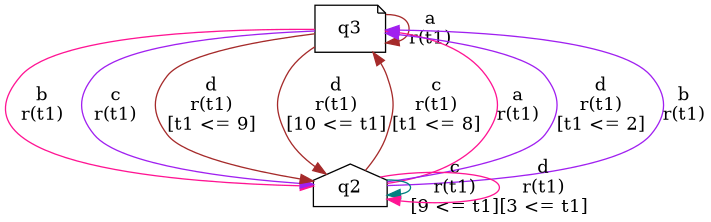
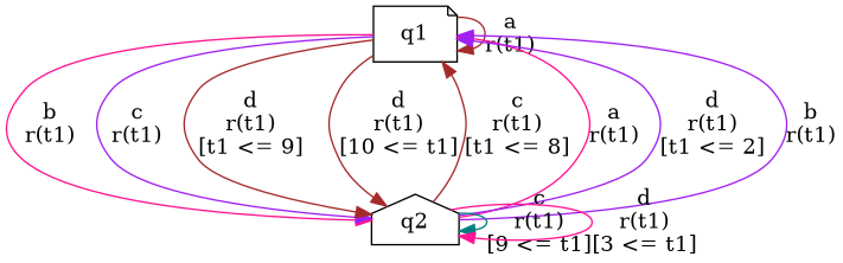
  digraph {
    edge [color=brown]
-   n1 [label=q3 shape=note]
+   n1 [label=q1 shape=note]
    n2 [label=q2 shape=house]
    n1 -> n1 [label="a\nr(t1)\n"]
    n1 -> n2 [label="b\nr(t1)\n" color=deeppink]
    n1 -> n2 [label="c\nr(t1)\n" color=purple]
    n1 -> n2 [label="d\nr(t1)\n[t1 <= 9]"]
    n1 -> n2 [label="d\nr(t1)\n[10 <= t1]"]
    n2 -> n1 [label="c\nr(t1)\n[t1 <= 8]"]
    n2 -> n1 [label="a\nr(t1)\n" color=deeppink]
    n2 -> n1 [label="d\nr(t1)\n[t1 <= 2]" color=purple]
    n2 -> n1 [label="b\nr(t1)\n" color=purple]
    n2 -> n2 [label="c\nr(t1)\n[9 <= t1]" color=teal]
    n2 -> n2 [label="d\nr(t1)\n[3 <= t1]" color=deeppink]
  }
